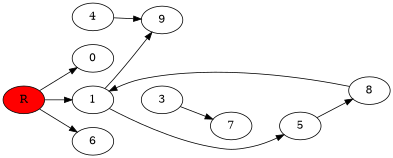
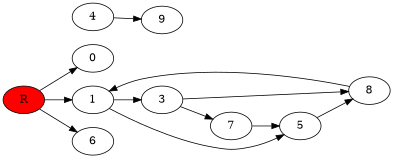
  digraph {
    rankdir=LR
    1
    3
    5
    7
    8
    4
    9
    R [fillcolor="#ff0000" style=filled]
    6
    n10 [label=0]
-   1 -> 9
+   1 -> 3
    1 -> 5
    3 -> 7
+   3 -> 8
    5 -> 8
+   7 -> 5
    8 -> 1
    4 -> 9
    R -> 1
    R -> 6
    R -> n10
  }
